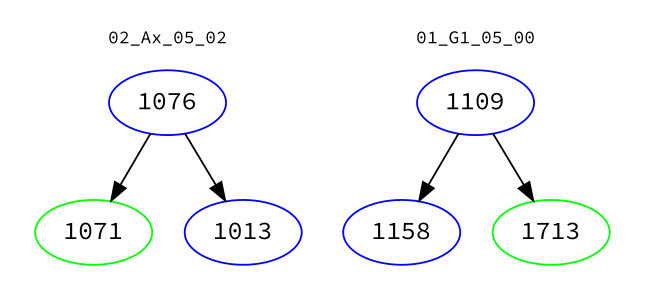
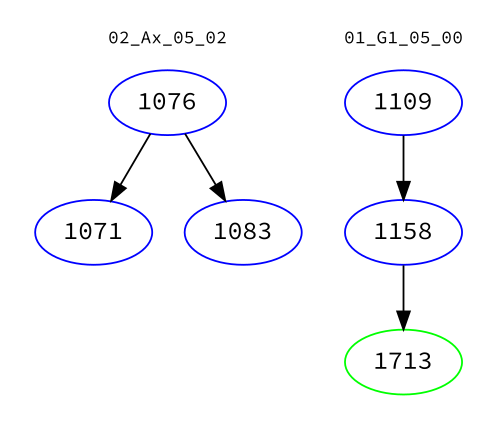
  digraph {
    fontname="Source Code Pro"
    node [color=blue fontname="Source Code Pro"]
    edge [color=black fontname="Source Code Pro"]
    n1 [label=1076]
-   n2 [color=green label=1071]
-   n3 [label=1013]
+   n2 [label=1071]
+   n3 [label=1083]
    n4 [label=1109]
    n5 [label=1158]
    n6 [color=green label=1713]
    subgraph cluster_1 {
      color=white
      fontsize=10
      label="02_Ax_05_02"
      n1
      n2
      n3
    }
    subgraph cluster_2 {
      color=white
      fontsize=10
      label="01_G1_05_00"
      n4
      n5
      n6
    }
    n1 -> n2
    n1 -> n3
    n4 -> n5
-   n4 -> n6
+   n5 -> n6
  }
